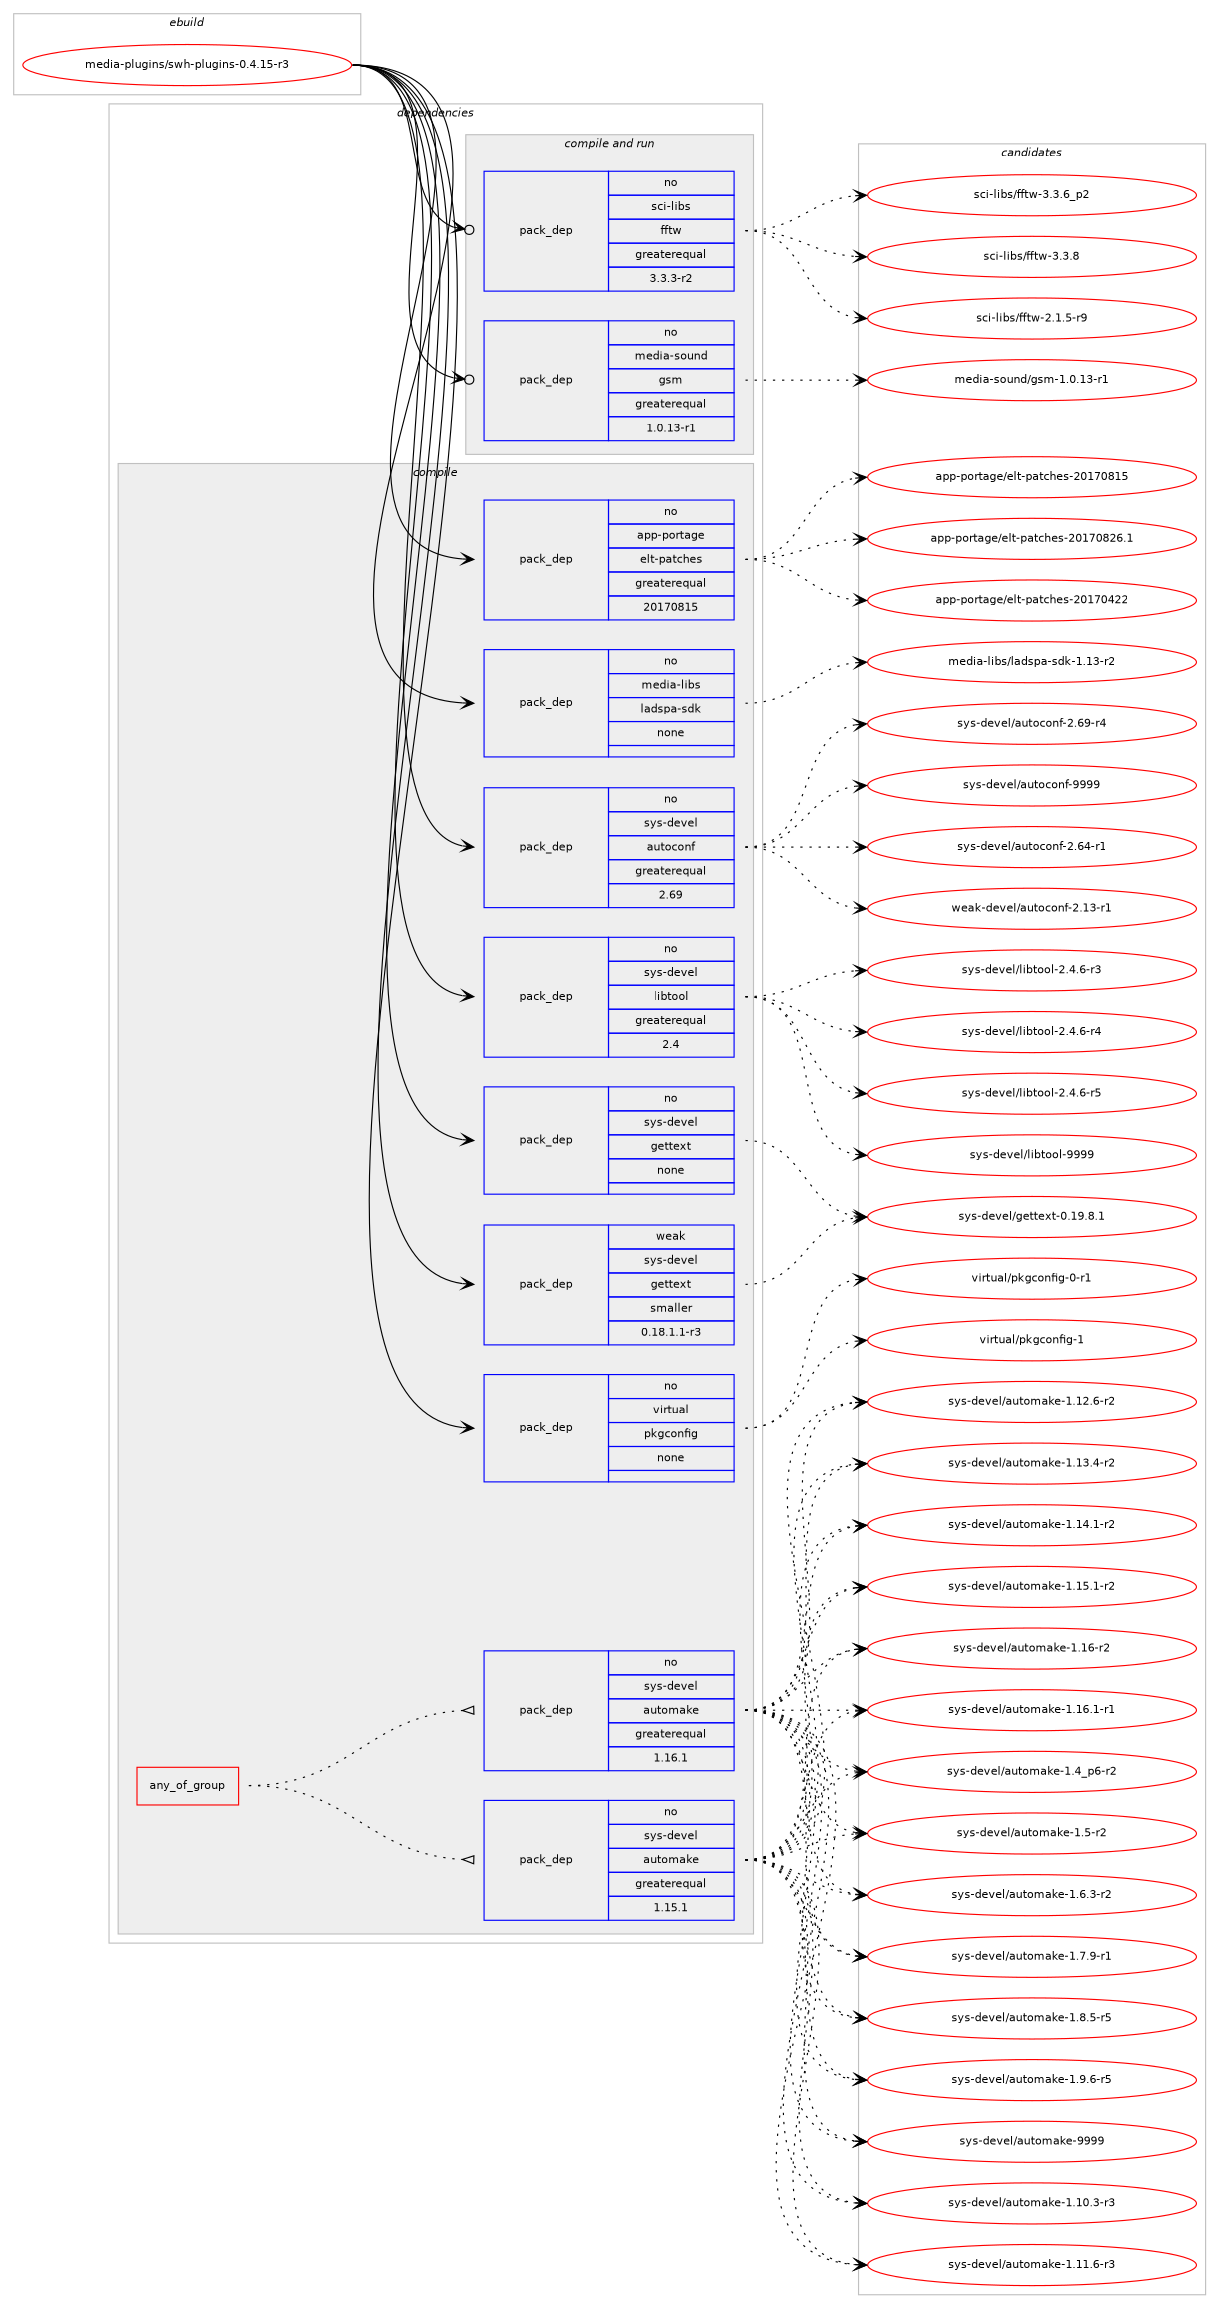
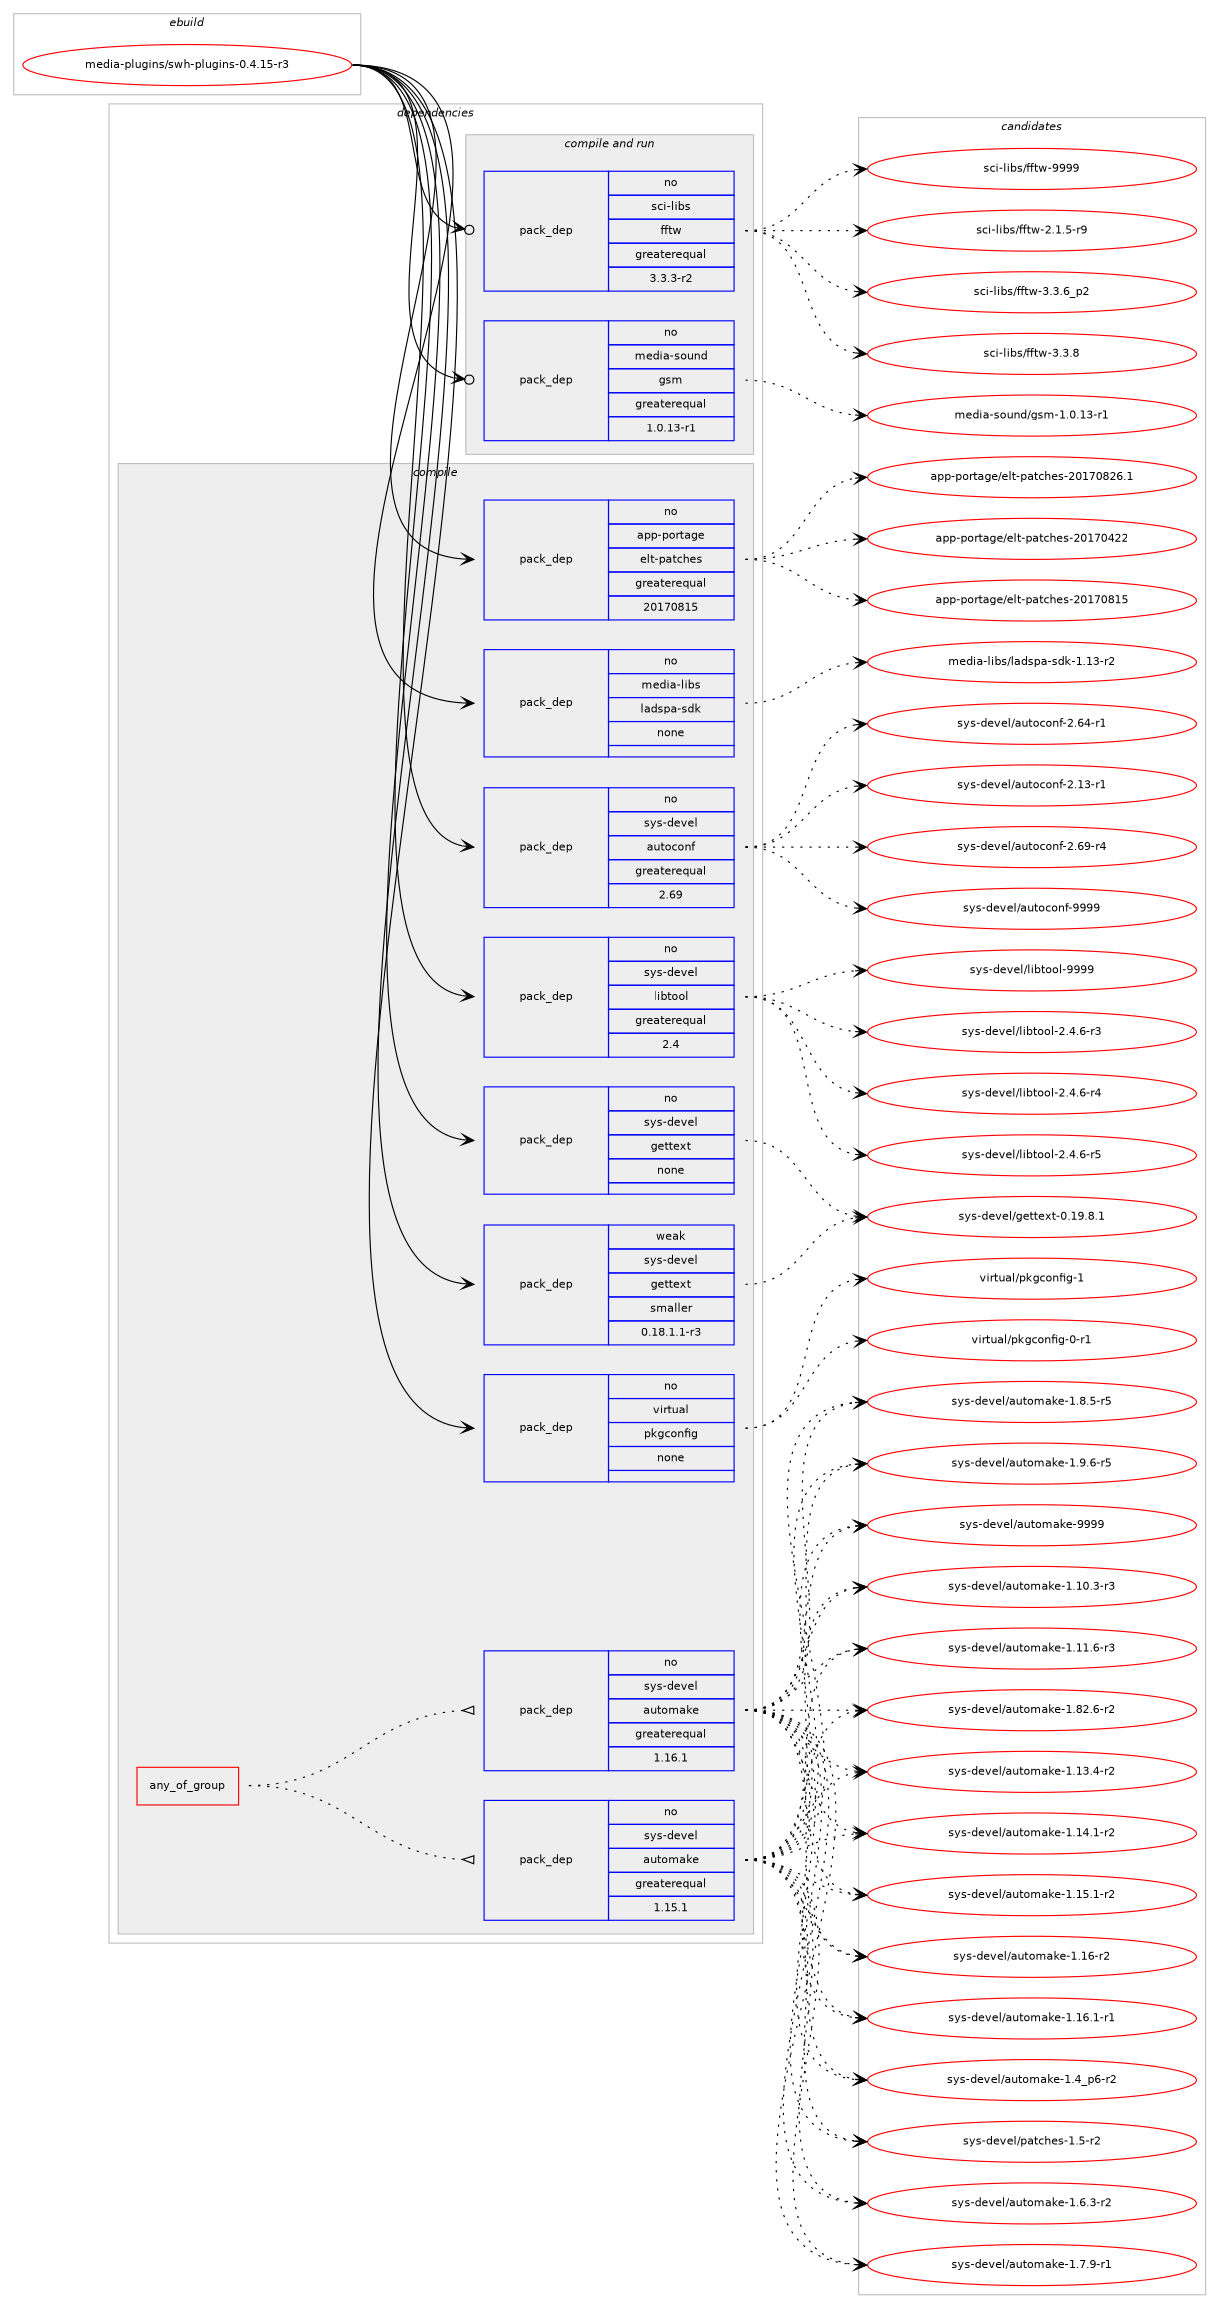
  digraph {
    compound=true
    concentrate=true
    fontname=Helvetica
    fontsize=10
    newrank=true
    rankdir=LR
    ranksep=1.5
    node [color=red fontname=Helvetica fontsize=10]
    edge [arrowhead=vee headport=w style=dotted tailport=e weight=100]
    n1 [label="media-plugins/swh-plugins-0.4.15-r3" width=4]
    n2 [color=blue label=<<TABLE BORDER="0" CELLBORDER="1" CELLSPACING="0" CELLPADDING="4" WIDTH="220"><TR><TD ROWSPAN="6" CELLPADDING="30">pack_dep</TD></TR><TR><TD WIDTH="110">no</TD></TR><TR><TD>sys-devel</TD></TR><TR><TD>automake</TD></TR><TR><TD>greaterequal</TD></TR><TR><TD>1.16.1</TD></TR></TABLE>> shape=none]
    n3 [color=blue label=<<TABLE BORDER="0" CELLBORDER="1" CELLSPACING="0" CELLPADDING="4" WIDTH="220"><TR><TD ROWSPAN="6" CELLPADDING="30">pack_dep</TD></TR><TR><TD WIDTH="110">no</TD></TR><TR><TD>sys-devel</TD></TR><TR><TD>automake</TD></TR><TR><TD>greaterequal</TD></TR><TR><TD>1.15.1</TD></TR></TABLE>> shape=none]
    n4 [label=<<TABLE BORDER="0" CELLBORDER="1" CELLSPACING="0" CELLPADDING="4"><TR><TD CELLPADDING="10">any_of_group</TD></TR></TABLE>> shape=none]
    n5 [color=blue label=<<TABLE BORDER="0" CELLBORDER="1" CELLSPACING="0" CELLPADDING="4" WIDTH="220"><TR><TD ROWSPAN="6" CELLPADDING="30">pack_dep</TD></TR><TR><TD WIDTH="110">no</TD></TR><TR><TD>app-portage</TD></TR><TR><TD>elt-patches</TD></TR><TR><TD>greaterequal</TD></TR><TR><TD>20170815</TD></TR></TABLE>> shape=none]
    n6 [color=blue label=<<TABLE BORDER="0" CELLBORDER="1" CELLSPACING="0" CELLPADDING="4" WIDTH="220"><TR><TD ROWSPAN="6" CELLPADDING="30">pack_dep</TD></TR><TR><TD WIDTH="110">no</TD></TR><TR><TD>media-libs</TD></TR><TR><TD>ladspa-sdk</TD></TR><TR><TD>none</TD></TR><TR><TD></TD></TR></TABLE>> shape=none]
    n7 [color=blue label=<<TABLE BORDER="0" CELLBORDER="1" CELLSPACING="0" CELLPADDING="4" WIDTH="220"><TR><TD ROWSPAN="6" CELLPADDING="30">pack_dep</TD></TR><TR><TD WIDTH="110">no</TD></TR><TR><TD>sys-devel</TD></TR><TR><TD>autoconf</TD></TR><TR><TD>greaterequal</TD></TR><TR><TD>2.69</TD></TR></TABLE>> shape=none]
    n8 [color=blue label=<<TABLE BORDER="0" CELLBORDER="1" CELLSPACING="0" CELLPADDING="4" WIDTH="220"><TR><TD ROWSPAN="6" CELLPADDING="30">pack_dep</TD></TR><TR><TD WIDTH="110">no</TD></TR><TR><TD>sys-devel</TD></TR><TR><TD>gettext</TD></TR><TR><TD>none</TD></TR><TR><TD></TD></TR></TABLE>> shape=none]
    n9 [color=blue label=<<TABLE BORDER="0" CELLBORDER="1" CELLSPACING="0" CELLPADDING="4" WIDTH="220"><TR><TD ROWSPAN="6" CELLPADDING="30">pack_dep</TD></TR><TR><TD WIDTH="110">no</TD></TR><TR><TD>sys-devel</TD></TR><TR><TD>libtool</TD></TR><TR><TD>greaterequal</TD></TR><TR><TD>2.4</TD></TR></TABLE>> shape=none]
    n10 [color=blue label=<<TABLE BORDER="0" CELLBORDER="1" CELLSPACING="0" CELLPADDING="4" WIDTH="220"><TR><TD ROWSPAN="6" CELLPADDING="30">pack_dep</TD></TR><TR><TD WIDTH="110">no</TD></TR><TR><TD>virtual</TD></TR><TR><TD>pkgconfig</TD></TR><TR><TD>none</TD></TR><TR><TD></TD></TR></TABLE>> shape=none]
    n11 [color=blue label=<<TABLE BORDER="0" CELLBORDER="1" CELLSPACING="0" CELLPADDING="4" WIDTH="220"><TR><TD ROWSPAN="6" CELLPADDING="30">pack_dep</TD></TR><TR><TD WIDTH="110">weak</TD></TR><TR><TD>sys-devel</TD></TR><TR><TD>gettext</TD></TR><TR><TD>smaller</TD></TR><TR><TD>0.18.1.1-r3</TD></TR></TABLE>> shape=none]
    n12 [color=blue label=<<TABLE BORDER="0" CELLBORDER="1" CELLSPACING="0" CELLPADDING="4" WIDTH="220"><TR><TD ROWSPAN="6" CELLPADDING="30">pack_dep</TD></TR><TR><TD WIDTH="110">no</TD></TR><TR><TD>media-sound</TD></TR><TR><TD>gsm</TD></TR><TR><TD>greaterequal</TD></TR><TR><TD>1.0.13-r1</TD></TR></TABLE>> shape=none]
    n13 [color=blue label=<<TABLE BORDER="0" CELLBORDER="1" CELLSPACING="0" CELLPADDING="4" WIDTH="220"><TR><TD ROWSPAN="6" CELLPADDING="30">pack_dep</TD></TR><TR><TD WIDTH="110">no</TD></TR><TR><TD>sci-libs</TD></TR><TR><TD>fftw</TD></TR><TR><TD>greaterequal</TD></TR><TR><TD>3.3.3-r2</TD></TR></TABLE>> shape=none]
    n14 [label="sys-devel/automake-1.10.3-r3" width=4]
    n15 [label="sys-devel/automake-1.11.6-r3" width=4]
-   n16 [label="sys-devel/automake-1.12.6-r2" width=4]
+   n16 [label="sys-devel/automake-1.82.6-r2" width=4]
    n17 [label="sys-devel/automake-1.13.4-r2" width=4]
    n18 [label="sys-devel/automake-1.14.1-r2" width=4]
    n19 [label="sys-devel/automake-1.15.1-r2" width=4]
    n20 [label="sys-devel/automake-1.16-r2" width=4]
    n21 [label="sys-devel/automake-1.16.1-r1" width=4]
    n22 [label="sys-devel/automake-1.4_p6-r2" width=4]
-   n23 [label="sys-devel/automake-1.5-r2" width=4]
+   n23 [label="sys-devel/patches-1.5-r2" width=4]
    n24 [label="sys-devel/automake-1.6.3-r2" width=4]
    n25 [label="sys-devel/automake-1.7.9-r1" width=4]
    n26 [label="sys-devel/automake-1.8.5-r5" width=4]
    n27 [label="sys-devel/automake-1.9.6-r5" width=4]
    n28 [label="sys-devel/automake-9999" width=4]
    n29 [label="app-portage/elt-patches-20170422" width=4]
    n30 [label="app-portage/elt-patches-20170815" width=4]
    n31 [label="app-portage/elt-patches-20170826.1" width=4]
    n32 [label="media-libs/ladspa-sdk-1.13-r2" width=4]
-   n33 [label="weak-devel/autoconf-2.13-r1" width=4]
+   n33 [label="sys-devel/autoconf-2.13-r1" width=4]
    n34 [label="sys-devel/autoconf-2.64-r1" width=4]
    n35 [label="sys-devel/autoconf-2.69-r4" width=4]
    n36 [label="sys-devel/autoconf-9999" width=4]
    n37 [label="sys-devel/gettext-0.19.8.1" width=4]
    n38 [label="sys-devel/libtool-2.4.6-r3" width=4]
    n39 [label="sys-devel/libtool-2.4.6-r4" width=4]
    n40 [label="sys-devel/libtool-2.4.6-r5" width=4]
    n41 [label="sys-devel/libtool-9999" width=4]
    n42 [label="virtual/pkgconfig-0-r1" width=4]
    n43 [label="virtual/pkgconfig-1" width=4]
    n44 [label="media-sound/gsm-1.0.13-r1" width=4]
    n45 [label="sci-libs/fftw-2.1.5-r9" width=4]
    n46 [label="sci-libs/fftw-3.3.6_p2" width=4]
    n47 [label="sci-libs/fftw-3.3.8" width=4]
+   n48 [label="sci-libs/fftw-9999" width=4]
    subgraph cluster_1 {
      color=gray
      label=<<i>ebuild</i>>
      rank=same
      n1
    }
    subgraph cluster_2 {
      color=gray
      label=<<i>dependencies</i>>
      subgraph cluster_3 {
        color=gray
        fillcolor="#eeeeee"
        label=<<i>compile</i>>
        style=filled
        subgraph sub_4 {
          color=gray
          fillcolor="#eeeeee"
          label=<<i>compile</i>>
          style=filled
          n4
          subgraph sub_5 {
            color=gray
            fillcolor="#eeeeee"
            label=<<i>compile</i>>
            style=filled
            n2
          }
          subgraph sub_6 {
            color=gray
            fillcolor="#eeeeee"
            label=<<i>compile</i>>
            style=filled
            n3
          }
        }
        subgraph sub_7 {
          color=gray
          fillcolor="#eeeeee"
          label=<<i>compile</i>>
          style=filled
          n5
        }
        subgraph sub_8 {
          color=gray
          fillcolor="#eeeeee"
          label=<<i>compile</i>>
          style=filled
          n6
        }
        subgraph sub_9 {
          color=gray
          fillcolor="#eeeeee"
          label=<<i>compile</i>>
          style=filled
          n7
        }
        subgraph sub_10 {
          color=gray
          fillcolor="#eeeeee"
          label=<<i>compile</i>>
          style=filled
          n8
        }
        subgraph sub_11 {
          color=gray
          fillcolor="#eeeeee"
          label=<<i>compile</i>>
          style=filled
          n9
        }
        subgraph sub_12 {
          color=gray
          fillcolor="#eeeeee"
          label=<<i>compile</i>>
          style=filled
          n10
        }
        subgraph sub_13 {
          color=gray
          fillcolor="#eeeeee"
          label=<<i>compile</i>>
          style=filled
          n11
        }
      }
      subgraph cluster_14 {
        color=gray
        fillcolor="#eeeeee"
        label=<<i>compile and run</i>>
        style=filled
        subgraph sub_15 {
          color=gray
          fillcolor="#eeeeee"
          label=<<i>compile and run</i>>
          style=filled
          n12
        }
        subgraph sub_16 {
          color=gray
          fillcolor="#eeeeee"
          label=<<i>compile and run</i>>
          style=filled
          n13
        }
      }
      subgraph cluster_17 {
        color=gray
        fillcolor="#eeeeee"
        label=<<i>run</i>>
        style=filled
      }
    }
    subgraph cluster_18 {
      color=gray
      label=<<i>candidates</i>>
      rank=same
      subgraph sub_19 {
        color=black
        label=<<i>candidates</i>>
        nodesep=1
        rank=same
        n14
        n15
        n16
        n17
        n18
        n19
        n20
        n21
        n22
        n23
        n24
        n25
        n26
        n27
        n28
      }
      subgraph sub_20 {
        color=black
        label=<<i>candidates</i>>
        nodesep=1
        rank=same
        n14
        n15
        n16
        n17
        n18
        n19
        n20
        n21
        n22
        n23
        n24
        n25
        n26
        n27
        n28
      }
      subgraph sub_21 {
        color=black
        label=<<i>candidates</i>>
        nodesep=1
        rank=same
        n29
        n30
        n31
      }
      subgraph sub_22 {
        color=black
        label=<<i>candidates</i>>
        nodesep=1
        rank=same
        n32
      }
      subgraph sub_23 {
        color=black
        label=<<i>candidates</i>>
        nodesep=1
        rank=same
        n33
        n34
        n35
        n36
      }
      subgraph sub_24 {
        color=black
        label=<<i>candidates</i>>
        nodesep=1
        rank=same
        n37
      }
      subgraph sub_25 {
        color=black
        label=<<i>candidates</i>>
        nodesep=1
        rank=same
        n38
        n39
        n40
        n41
      }
      subgraph sub_26 {
        color=black
        label=<<i>candidates</i>>
        nodesep=1
        rank=same
        n42
        n43
      }
      subgraph sub_27 {
        color=black
        label=<<i>candidates</i>>
        nodesep=1
        rank=same
        n37
      }
      subgraph sub_28 {
        color=black
        label=<<i>candidates</i>>
        nodesep=1
        rank=same
        n44
      }
      subgraph sub_29 {
        color=black
        label=<<i>candidates</i>>
        nodesep=1
        rank=same
        n45
        n46
        n47
+       n48
      }
    }
    n1 -> n5 [style=solid weight=20]
    n1 -> n6 [style=solid weight=20]
    n1 -> n7 [style=solid weight=20]
    n1 -> n8 [style=solid weight=20]
    n1 -> n9 [style=solid weight=20]
    n1 -> n10 [style=solid weight=20]
    n1 -> n11 [style=solid weight=20]
    n1 -> n12 [arrowhead=odotvee style=solid weight=20]
    n1 -> n13 [arrowhead=odotvee style=solid weight=20]
    n2 -> n14
    n2 -> n15
    n2 -> n16
    n2 -> n17
    n2 -> n18
    n2 -> n19
    n2 -> n20
    n2 -> n21
    n2 -> n22
    n2 -> n23
    n2 -> n24
    n2 -> n25
    n2 -> n26
    n2 -> n27
    n2 -> n28
    n3 -> n14
    n3 -> n15
    n3 -> n16
    n3 -> n17
    n3 -> n18
    n3 -> n19
    n3 -> n20
    n3 -> n21
    n3 -> n22
    n3 -> n23
    n3 -> n24
    n3 -> n25
    n3 -> n26
    n3 -> n27
    n3 -> n28
    n4 -> n2 [arrowhead=oinv weight=20]
    n4 -> n3 [arrowhead=oinv weight=20]
    n5 -> n29
    n5 -> n30
    n5 -> n31
    n6 -> n32
    n7 -> n33
    n7 -> n34
    n7 -> n35
    n7 -> n36
    n8 -> n37
    n9 -> n38
    n9 -> n39
    n9 -> n40
    n9 -> n41
    n10 -> n42
    n10 -> n43
    n11 -> n37
    n12 -> n44
    n13 -> n45
    n13 -> n46
    n13 -> n47
+   n13 -> n48
  }
